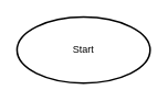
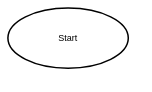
  <mxCell id="0" />
  <mxCell id="1" parent="0" />
- <mxCell id="2" value="Start" style="strokeWidth=2;html=1;shape=mxgraph.flowchart.start_1;whiteSpace=wrap;" vertex="1" parent="1"><mxGeometry x="20" y="20" width="160" height="80" as="geometry" /></mxCell>
+ <mxCell id="2" value="Start" style="strokeWidth=2;html=1;shape=mxgraph.flowchart.start_1;whiteSpace=wrap;" vertex="1" parent="1"><mxGeometry x="10" y="10" width="160" height="80" as="geometry" /></mxCell>
